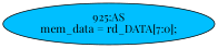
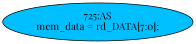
  strict digraph {
    fontname="Playfair Display"
-   n1 [ast="<pyverilog.vparser.ast.Assign object at 0x7f9d7db95350>" def_var="['mem_data']" fillcolor=deepskyblue label="925:AS\nmem_data = rd_DATA[7:0];" statements="[]" style=filled typ=Assign use_var="['rd_DATA']" fontname="Playfair Display"]
+   n1 [ast="<pyverilog.vparser.ast.Assign object at 0x7f9d7db95350>" def_var="['mem_data']" fillcolor=deepskyblue label="725:AS\nmem_data = rd_DATA[7:0];" statements="[]" style=filled typ=Assign use_var="['rd_DATA']" fontname="Playfair Display"]
  }
